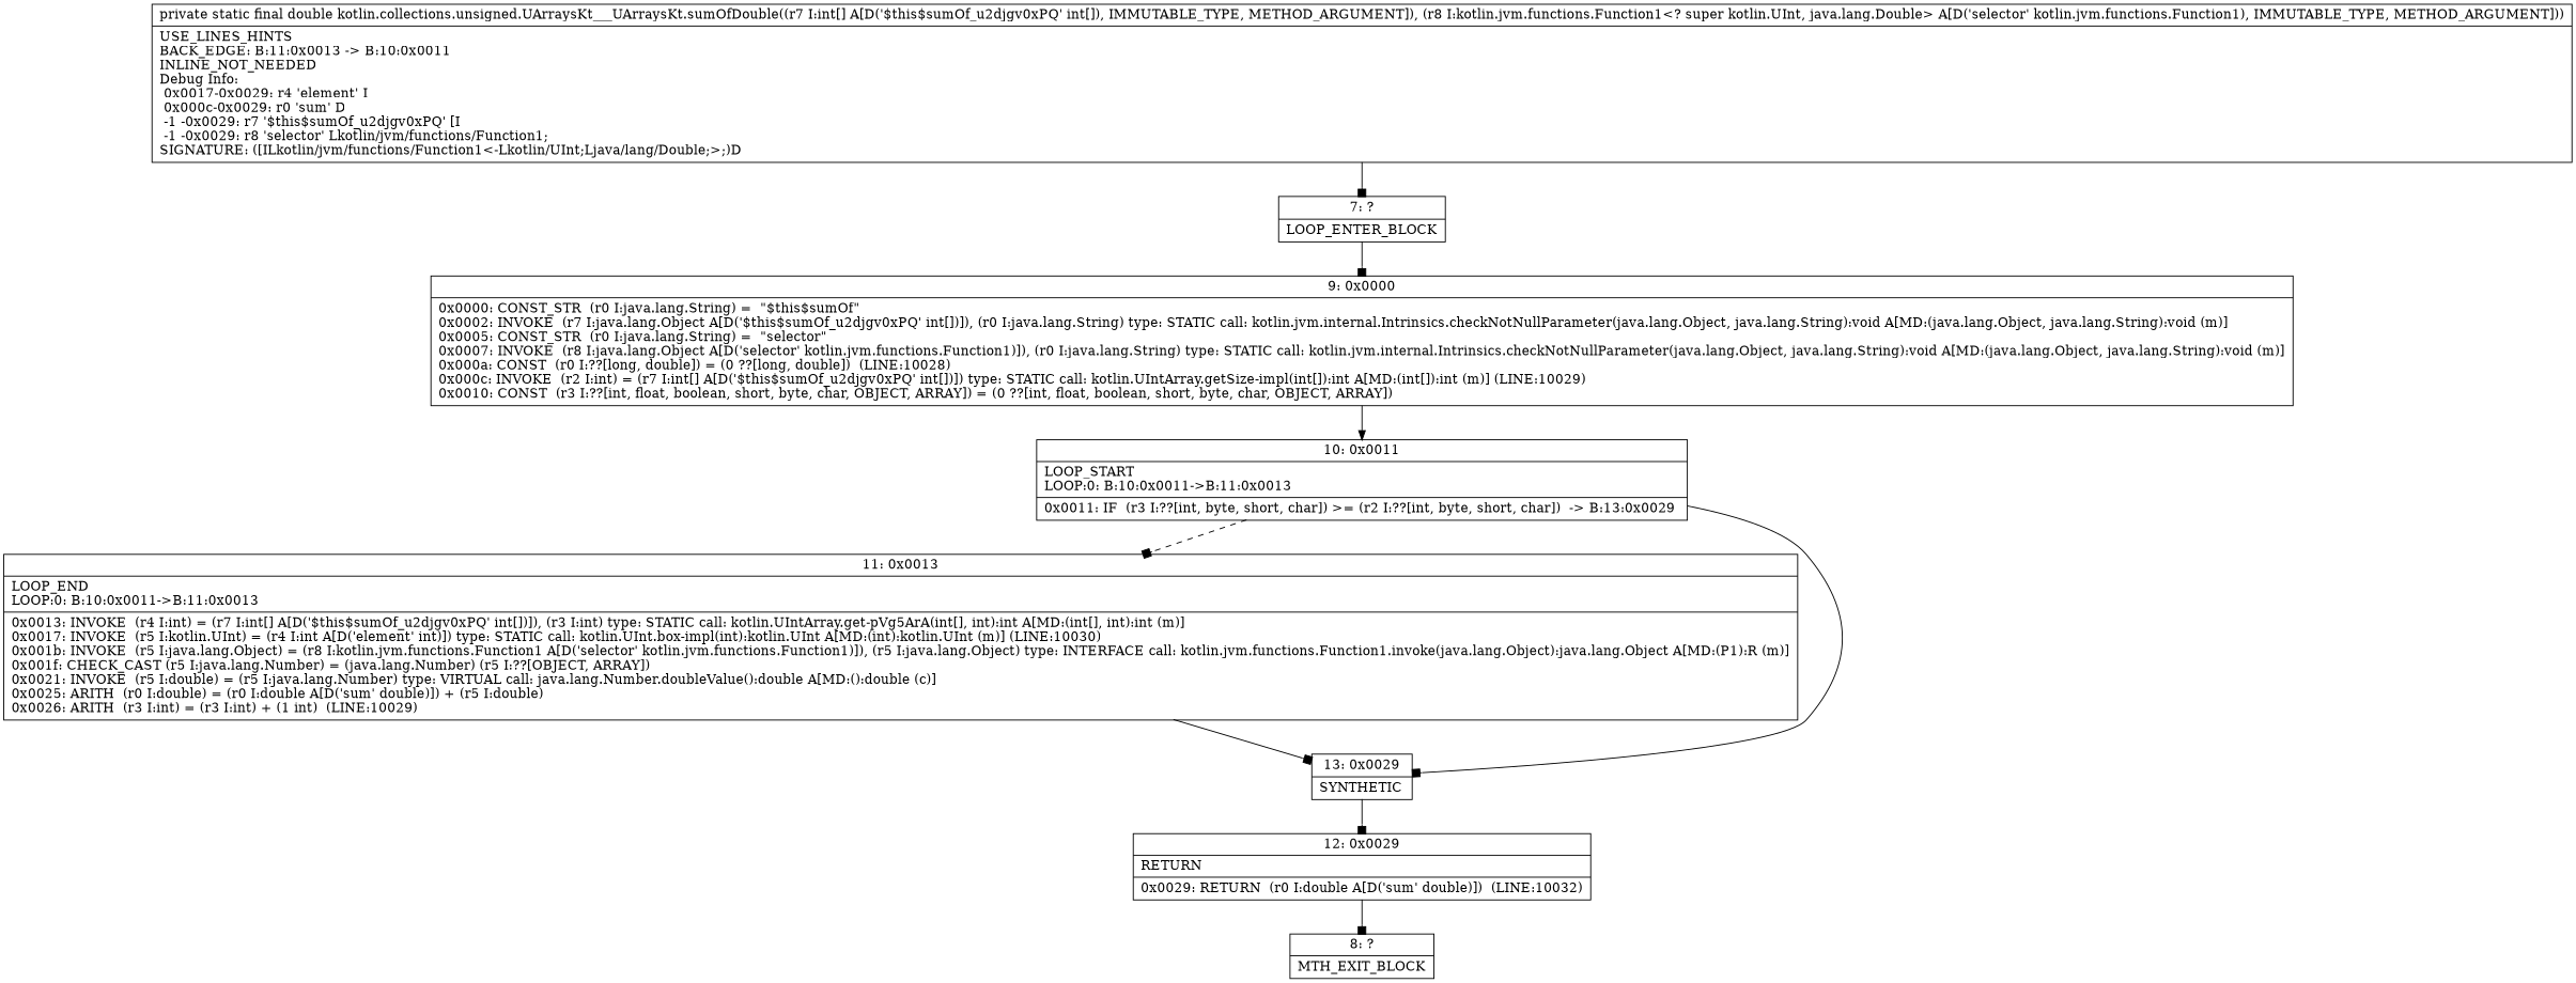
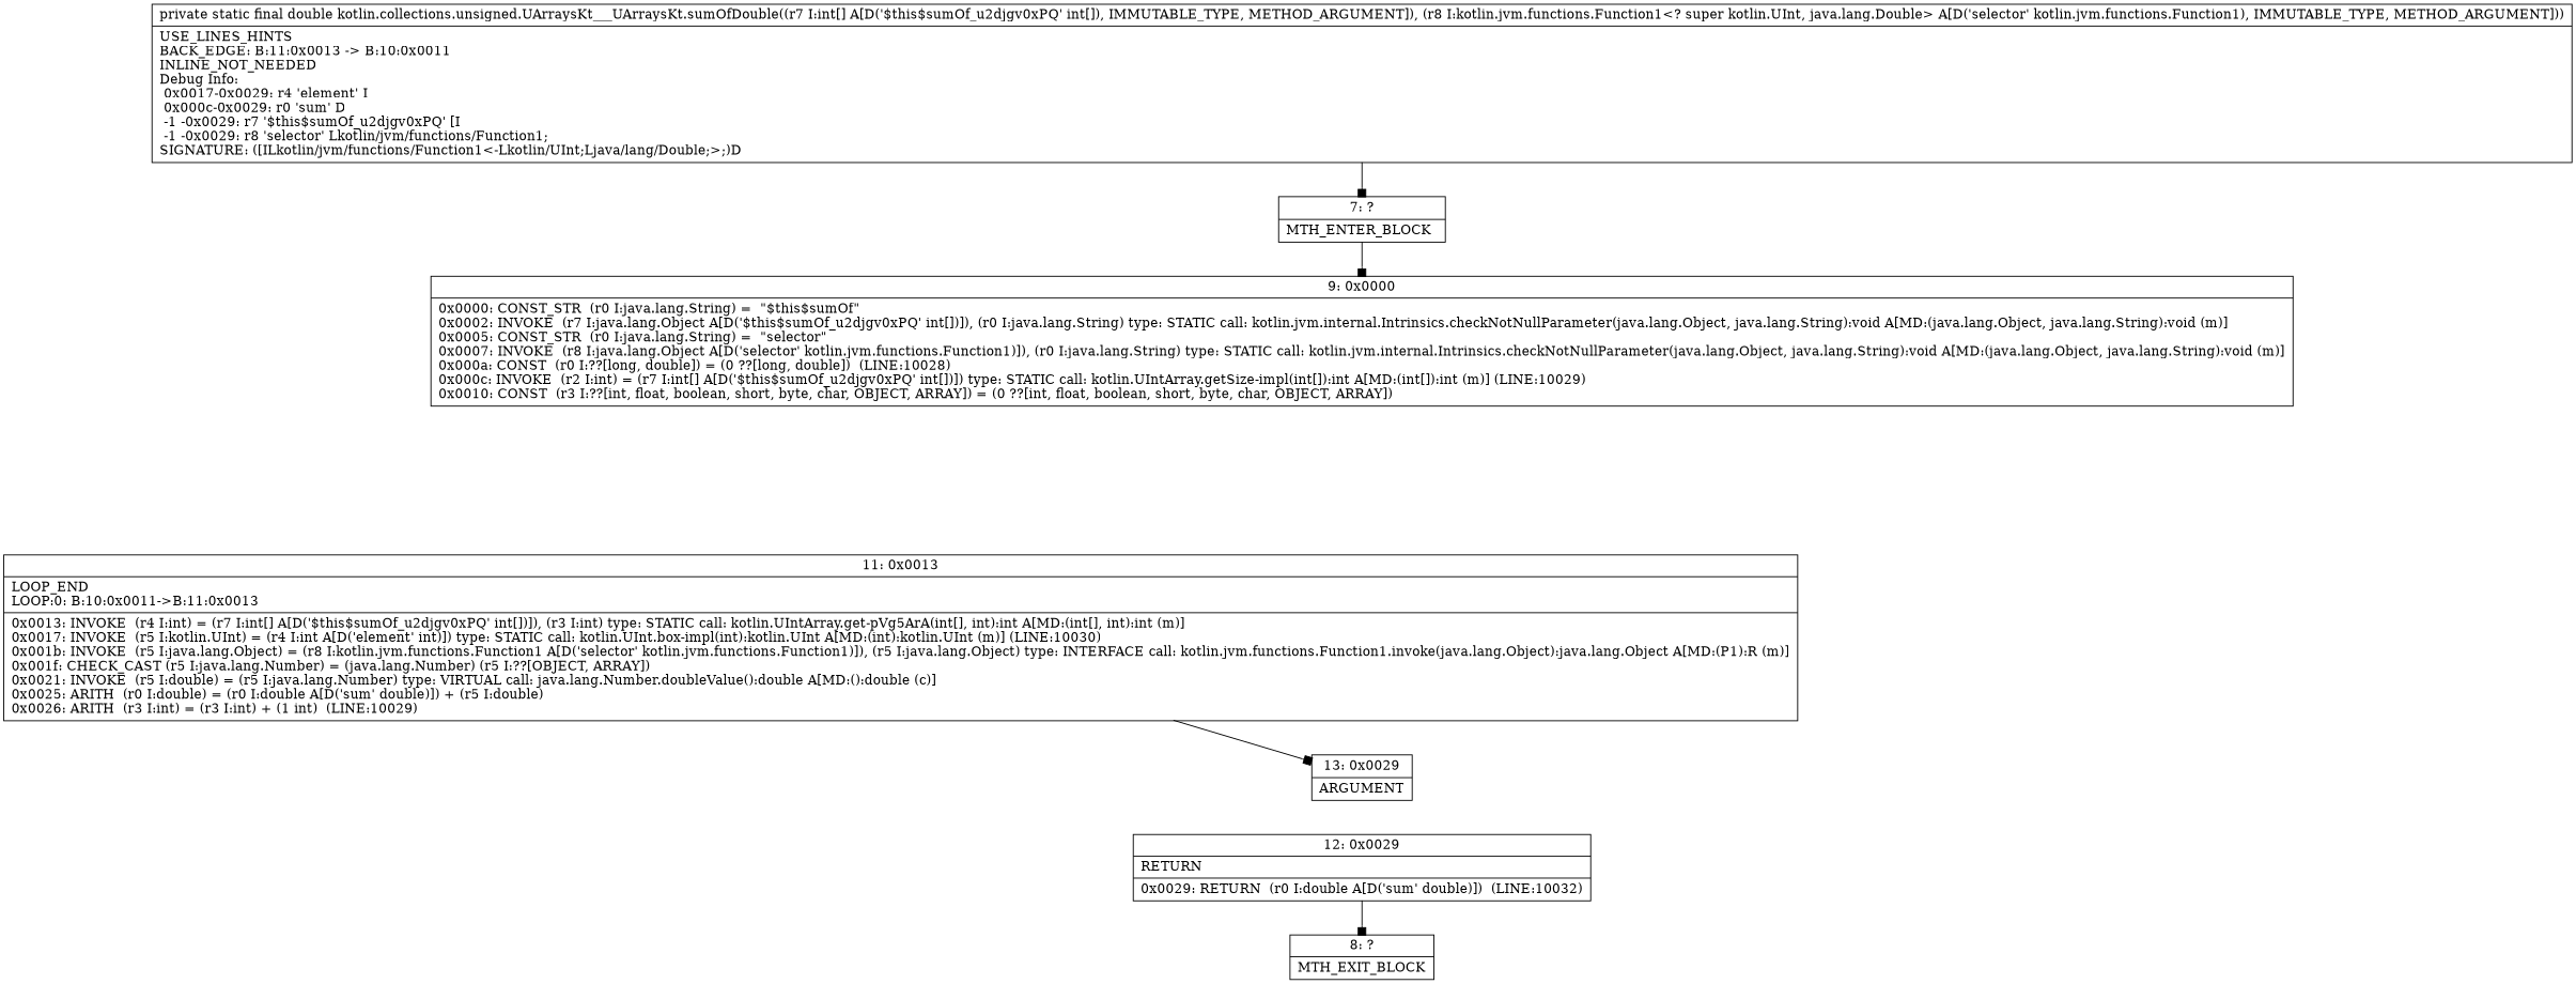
  digraph {
    node [shape=record]
    edge [arrowhead=box]
-   n1 [label="{7\:\ ?|LOOP_ENTER_BLOCK\l}"]
+   n1 [label="{7\:\ ?|MTH_ENTER_BLOCK\l}"]
    n2 [label="{9\:\ 0x0000|0x0000: CONST_STR  (r0 I:java.lang.String) =  \"$this$sumOf\" \l0x0002: INVOKE  (r7 I:java.lang.Object A[D('$this$sumOf_u2djgv0xPQ' int[])]), (r0 I:java.lang.String) type: STATIC call: kotlin.jvm.internal.Intrinsics.checkNotNullParameter(java.lang.Object, java.lang.String):void A[MD:(java.lang.Object, java.lang.String):void (m)]\l0x0005: CONST_STR  (r0 I:java.lang.String) =  \"selector\" \l0x0007: INVOKE  (r8 I:java.lang.Object A[D('selector' kotlin.jvm.functions.Function1)]), (r0 I:java.lang.String) type: STATIC call: kotlin.jvm.internal.Intrinsics.checkNotNullParameter(java.lang.Object, java.lang.String):void A[MD:(java.lang.Object, java.lang.String):void (m)]\l0x000a: CONST  (r0 I:??[long, double]) = (0 ??[long, double])  (LINE:10028)\l0x000c: INVOKE  (r2 I:int) = (r7 I:int[] A[D('$this$sumOf_u2djgv0xPQ' int[])]) type: STATIC call: kotlin.UIntArray.getSize\-impl(int[]):int A[MD:(int[]):int (m)] (LINE:10029)\l0x0010: CONST  (r3 I:??[int, float, boolean, short, byte, char, OBJECT, ARRAY]) = (0 ??[int, float, boolean, short, byte, char, OBJECT, ARRAY]) \l}"]
-   n3 [label="{10\:\ 0x0011|LOOP_START\lLOOP:0: B:10:0x0011\-\>B:11:0x0013\l|0x0011: IF  (r3 I:??[int, byte, short, char]) \>= (r2 I:??[int, byte, short, char])  \-\> B:13:0x0029 \l}"]
    n4 [label="{11\:\ 0x0013|LOOP_END\lLOOP:0: B:10:0x0011\-\>B:11:0x0013\l|0x0013: INVOKE  (r4 I:int) = (r7 I:int[] A[D('$this$sumOf_u2djgv0xPQ' int[])]), (r3 I:int) type: STATIC call: kotlin.UIntArray.get\-pVg5ArA(int[], int):int A[MD:(int[], int):int (m)]\l0x0017: INVOKE  (r5 I:kotlin.UInt) = (r4 I:int A[D('element' int)]) type: STATIC call: kotlin.UInt.box\-impl(int):kotlin.UInt A[MD:(int):kotlin.UInt (m)] (LINE:10030)\l0x001b: INVOKE  (r5 I:java.lang.Object) = (r8 I:kotlin.jvm.functions.Function1 A[D('selector' kotlin.jvm.functions.Function1)]), (r5 I:java.lang.Object) type: INTERFACE call: kotlin.jvm.functions.Function1.invoke(java.lang.Object):java.lang.Object A[MD:(P1):R (m)]\l0x001f: CHECK_CAST (r5 I:java.lang.Number) = (java.lang.Number) (r5 I:??[OBJECT, ARRAY]) \l0x0021: INVOKE  (r5 I:double) = (r5 I:java.lang.Number) type: VIRTUAL call: java.lang.Number.doubleValue():double A[MD:():double (c)]\l0x0025: ARITH  (r0 I:double) = (r0 I:double A[D('sum' double)]) + (r5 I:double) \l0x0026: ARITH  (r3 I:int) = (r3 I:int) + (1 int)  (LINE:10029)\l}"]
-   n5 [label="{13\:\ 0x0029|SYNTHETIC\l}"]
+   n5 [label="{13\:\ 0x0029|ARGUMENT\l}"]
    n6 [label="{12\:\ 0x0029|RETURN\l|0x0029: RETURN  (r0 I:double A[D('sum' double)])  (LINE:10032)\l}"]
    n7 [label="{8\:\ ?|MTH_EXIT_BLOCK\l}"]
    n8 [label="{private static final double kotlin.collections.unsigned.UArraysKt___UArraysKt.sumOfDouble((r7 I:int[] A[D('$this$sumOf_u2djgv0xPQ' int[]), IMMUTABLE_TYPE, METHOD_ARGUMENT]), (r8 I:kotlin.jvm.functions.Function1\<? super kotlin.UInt, java.lang.Double\> A[D('selector' kotlin.jvm.functions.Function1), IMMUTABLE_TYPE, METHOD_ARGUMENT]))  | USE_LINES_HINTS\lBACK_EDGE: B:11:0x0013 \-\> B:10:0x0011\lINLINE_NOT_NEEDED\lDebug Info:\l  0x0017\-0x0029: r4 'element' I\l  0x000c\-0x0029: r0 'sum' D\l  \-1 \-0x0029: r7 '$this$sumOf_u2djgv0xPQ' [I\l  \-1 \-0x0029: r8 'selector' Lkotlin\/jvm\/functions\/Function1;\lSIGNATURE: ([ILkotlin\/jvm\/functions\/Function1\<\-Lkotlin\/UInt;Ljava\/lang\/Double;\>;)D\l}"]
    n1 -> n2
-   n2 -> n3 [arrowhead=normal]
-   n3 -> n4 [style=dashed]
-   n3 -> n5
    n4 -> n5
-   n5 -> n6
    n6 -> n7
    n8 -> n1
  }
